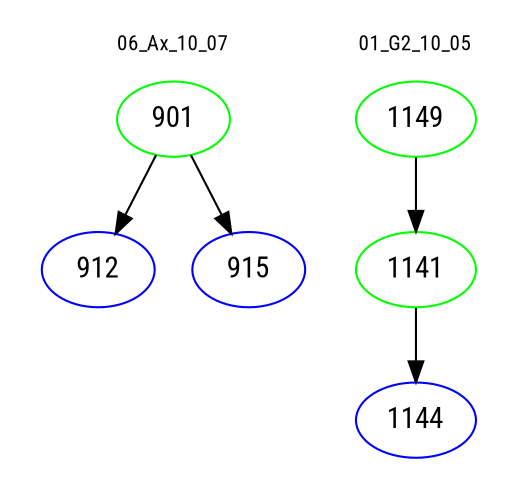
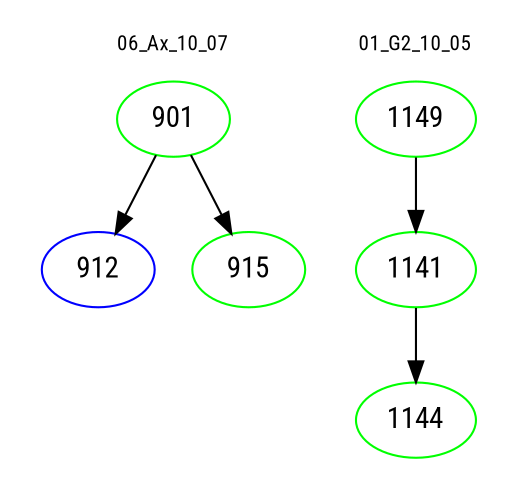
  digraph {
    fontname="Roboto Condensed"
    node [color=green fontname="Roboto Condensed"]
    edge [color=black fontname="Roboto Condensed"]
    n1 [label=901]
    n2 [color=blue label=912]
-   n3 [color=blue label=915]
+   n3 [label=915]
    n4 [label=1141]
-   n5 [color=blue label=1144]
+   n5 [label=1144]
    n6 [label=1149]
    subgraph cluster_1 {
      color=white
      fontsize=10
      label="06_Ax_10_07"
      n1
      n2
      n3
    }
    subgraph cluster_2 {
      color=white
      fontsize=10
      label="01_G2_10_05"
      n4
      n5
      n6
    }
    n1 -> n2
    n1 -> n3
    n4 -> n5
    n6 -> n4
  }
